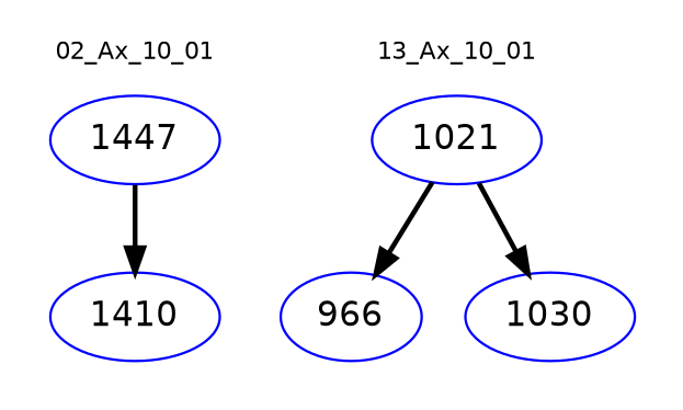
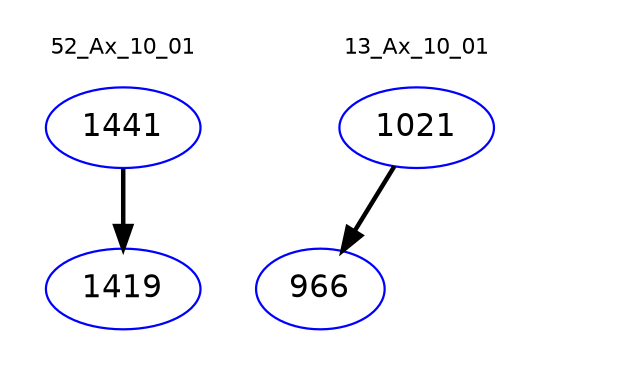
  digraph {
    fontname="DejaVu Sans"
    node [color=blue fontname="DejaVu Sans"]
    edge [color=black fontname="DejaVu Sans" style=bold]
-   n1 [label=1447]
-   n2 [label=1410]
+   n1 [label=1441]
+   n2 [label=1419]
    n3 [label=1021]
    n4 [label=966]
-   n5 [label=1030]
    subgraph cluster_1 {
      color=white
      fontsize=10
-     label="02_Ax_10_01"
+     label="52_Ax_10_01"
      n1
      n2
    }
    subgraph cluster_2 {
      color=white
      fontsize=10
      label="13_Ax_10_01"
      n3
      n4
-     n5
    }
    n1 -> n2
    n3 -> n4
-   n3 -> n5
  }
